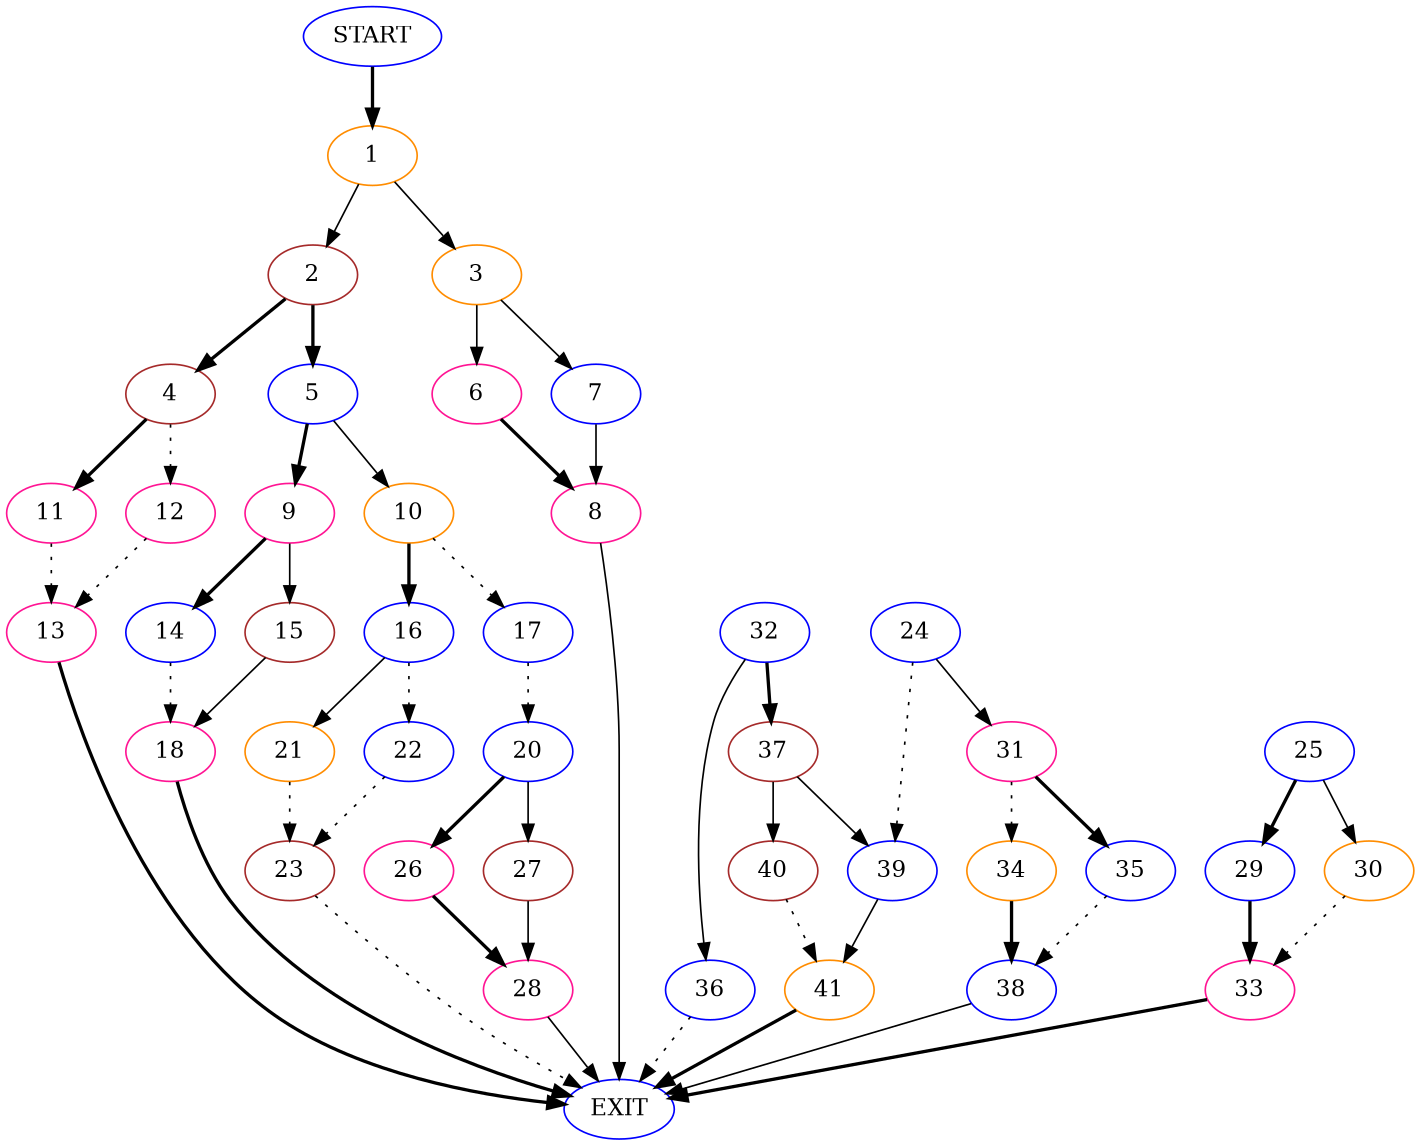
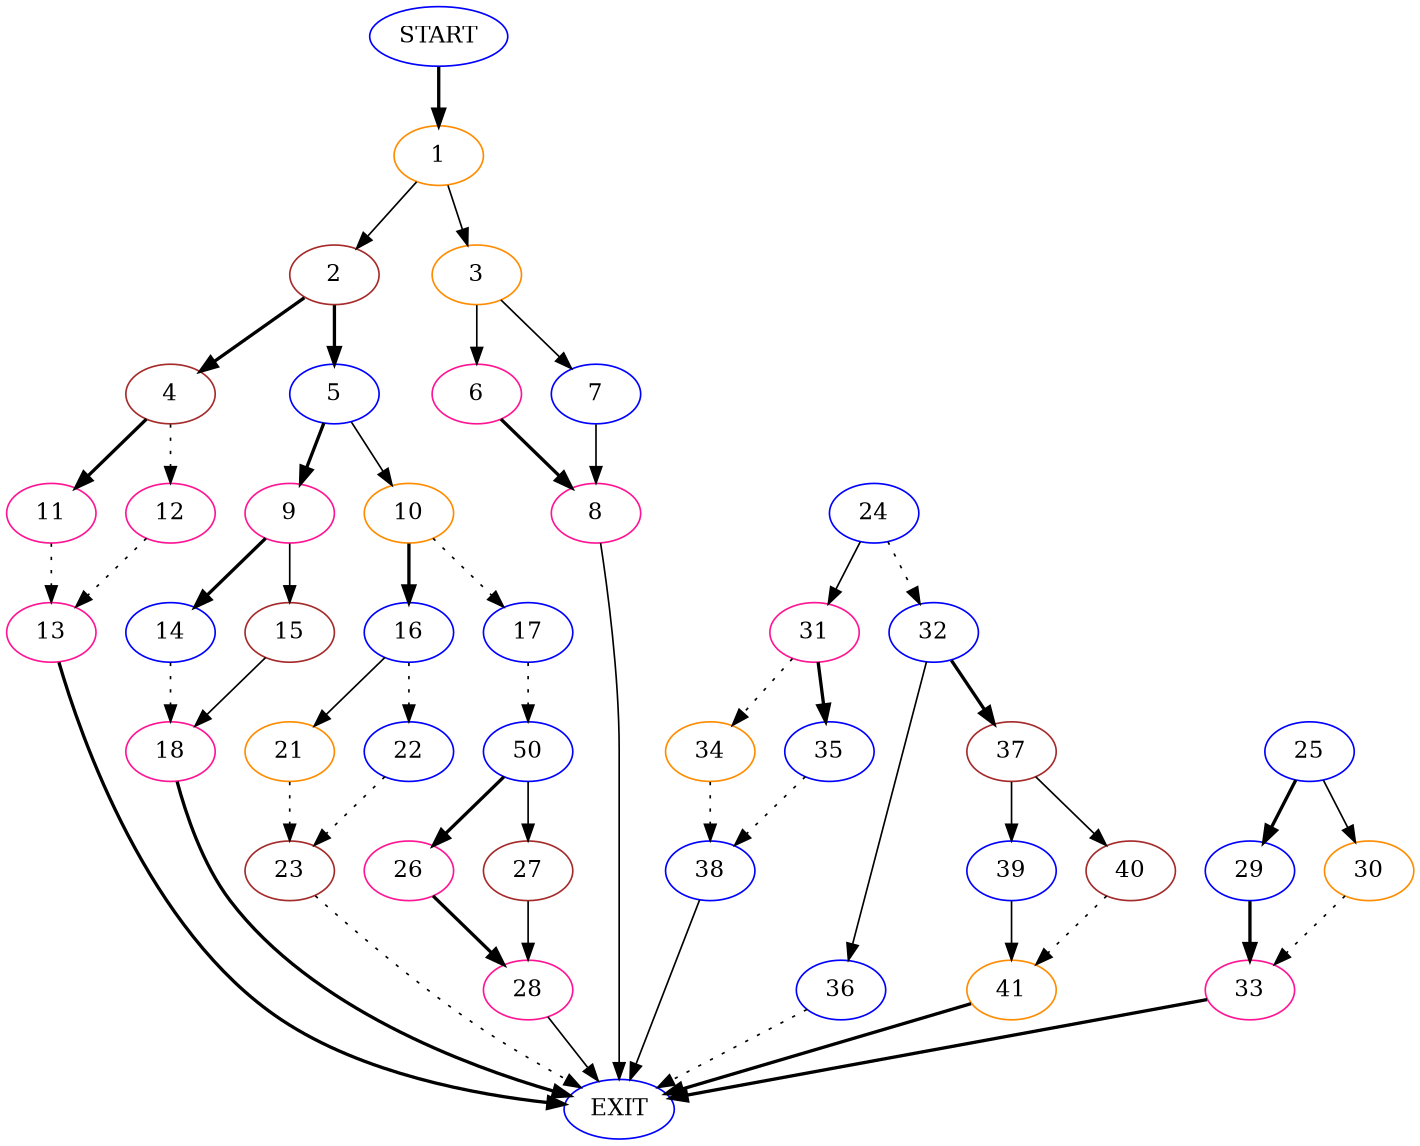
  digraph {
    node [color=blue]
    edge [style=solid]
    n1 [label=START]
    1 [color=darkorange]
    2 [color=brown]
    3 [color=darkorange]
    n5 [label=EXIT]
    4 [color=brown]
    5
    6 [color=deeppink]
    7
    11 [color=deeppink]
    12 [color=deeppink]
    9 [color=deeppink]
    10 [color=darkorange]
    8 [color=deeppink]
    13 [color=deeppink]
    14
    15 [color=brown]
    16
    17
    18 [color=deeppink]
    21 [color=darkorange]
    22
-   20
+   20 [label=50]
    23 [color=brown]
    26 [color=deeppink]
    27 [color=brown]
    31 [color=deeppink]
    24
    32
    25
    29
    30 [color=darkorange]
    28 [color=deeppink]
    34 [color=darkorange]
    35
    36
    37 [color=brown]
    33 [color=deeppink]
    38
    39
    40 [color=brown]
    41 [color=darkorange]
    n1 -> 1 [style=bold]
    1 -> 2
    1 -> 3
    2 -> 4 [style=bold]
    2 -> 5 [style=bold]
    3 -> 6
    3 -> 7
    4 -> 11 [style=bold]
    4 -> 12 [style=dotted]
    5 -> 9 [style=bold]
    5 -> 10
    6 -> 8 [style=bold]
    7 -> 8
    11 -> 13 [style=dotted]
    12 -> 13 [style=dotted]
    9 -> 14 [style=bold]
    9 -> 15
    10 -> 16 [style=bold]
    10 -> 17 [style=dotted]
    8 -> n5
    13 -> n5 [style=bold]
    14 -> 18 [style=dotted]
    15 -> 18
    16 -> 21
    16 -> 22 [style=dotted]
    17 -> 20 [style=dotted]
    18 -> n5 [style=bold]
    21 -> 23 [style=dotted]
    22 -> 23 [style=dotted]
    20 -> 26 [style=bold]
    20 -> 27
    23 -> n5 [style=dotted]
    26 -> 28 [style=bold]
    27 -> 28
    31 -> 34 [style=dotted]
    31 -> 35 [style=bold]
    24 -> 31
-   24 -> 39 [style=dotted]
+   24 -> 32 [style=dotted]
    32 -> 36
    32 -> 37 [style=bold]
    25 -> 29 [style=bold]
    25 -> 30
    29 -> 33 [style=bold]
    30 -> 33 [style=dotted]
    28 -> n5
-   34 -> 38 [style=bold]
+   34 -> 38 [style=dotted]
    35 -> 38 [style=dotted]
    36 -> n5 [style=dotted]
    37 -> 39
    37 -> 40
    33 -> n5 [style=bold]
    38 -> n5
    39 -> 41
    40 -> 41 [style=dotted]
    41 -> n5 [style=bold]
  }
